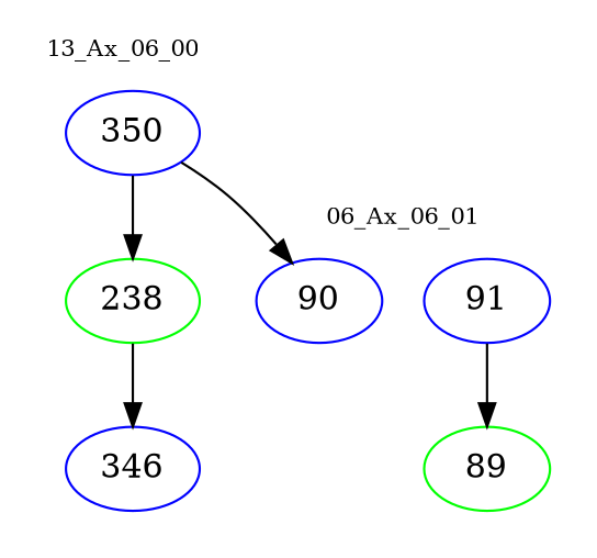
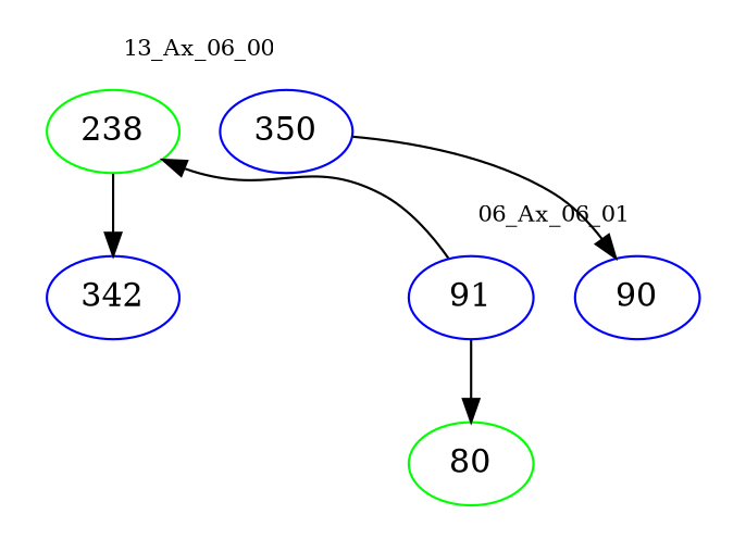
  digraph {
    node [color=blue]
    edge [color=black]
    n1 [label=350]
    n2 [color=green label=238]
-   n3 [label=346]
+   n3 [label=342]
    n4 [label=91]
-   n5 [color=green label=89]
+   n5 [color=green label=80]
    n6 [label=90]
    subgraph cluster_1 {
      color=white
      fontsize=10
      label="13_Ax_06_00"
      n1
      n2
      n3
    }
    subgraph cluster_2 {
      color=white
      fontsize=10
      label="06_Ax_06_01"
      n4
      n5
      n6
    }
-   n1 -> n2
+   n4 -> n2
    n1 -> n6
    n2 -> n3
    n4 -> n5
  }
